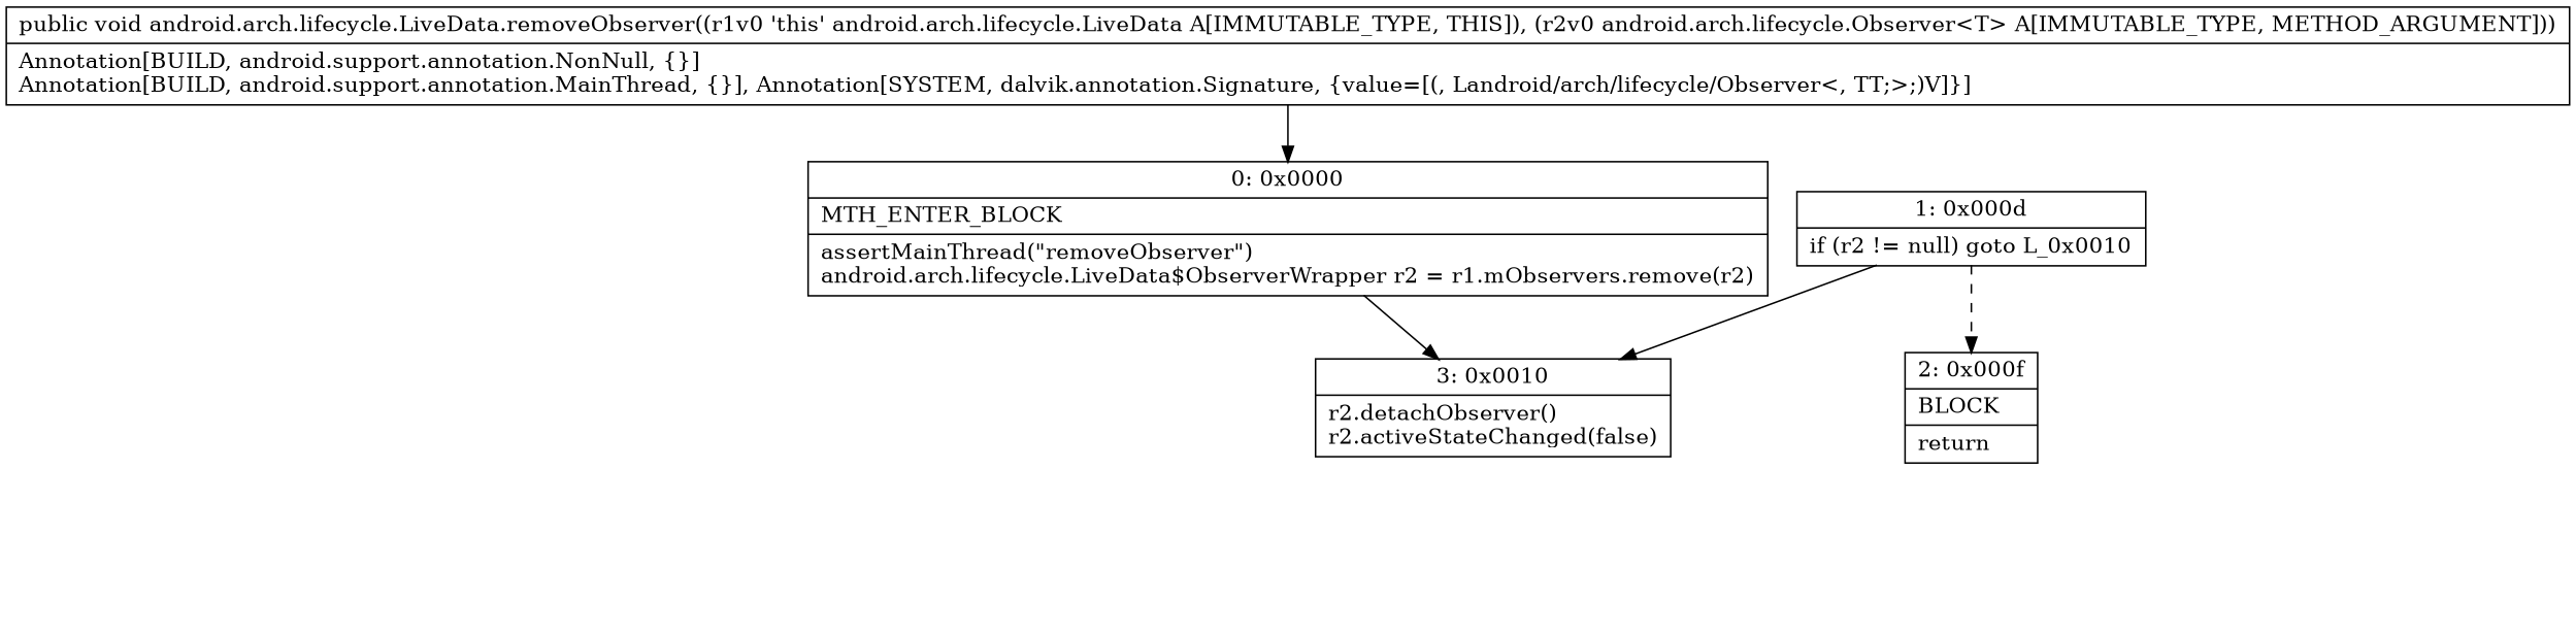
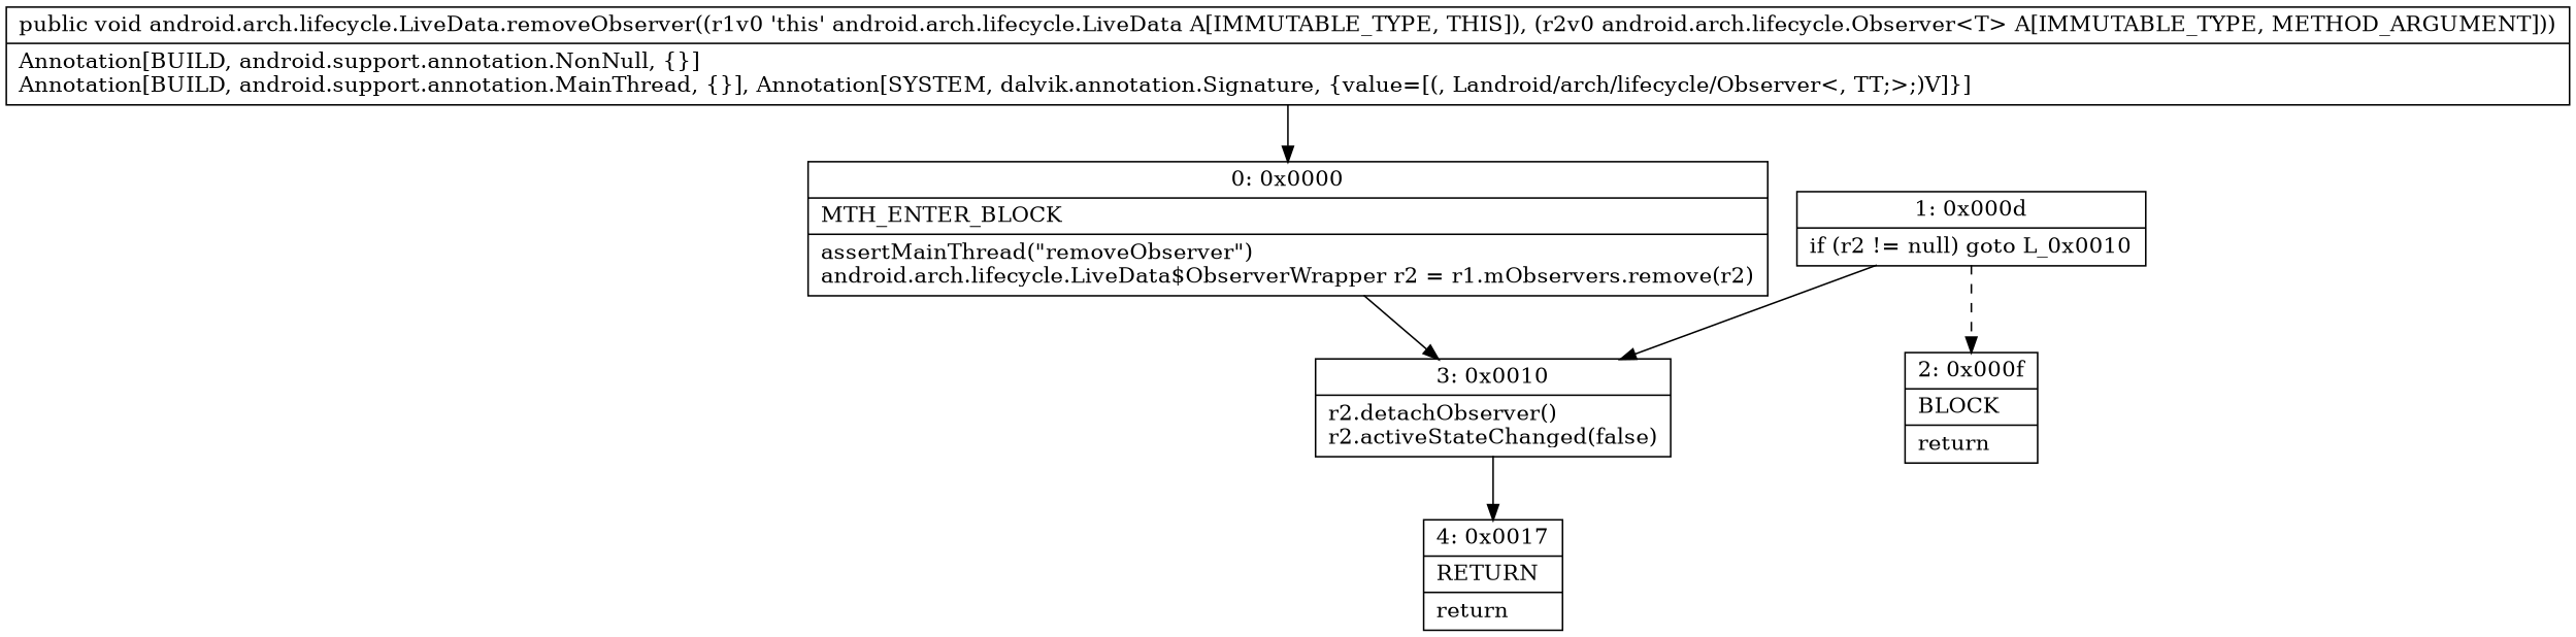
  digraph {
    node [shape=record]
    n1 [label="{0\:\ 0x0000|MTH_ENTER_BLOCK\l|assertMainThread(\"removeObserver\")\landroid.arch.lifecycle.LiveData$ObserverWrapper r2 = r1.mObservers.remove(r2)\l}"]
    n2 [label="{3\:\ 0x0010|r2.detachObserver()\lr2.activeStateChanged(false)\l}"]
    n3 [label="{1\:\ 0x000d|if (r2 != null) goto L_0x0010\l}"]
    n4 [label="{2\:\ 0x000f|BLOCK\l|return\l}"]
+   n5 [label="{4\:\ 0x0017|RETURN\l|return\l}"]
    n6 [label="{public void android.arch.lifecycle.LiveData.removeObserver((r1v0 'this' android.arch.lifecycle.LiveData A[IMMUTABLE_TYPE, THIS]), (r2v0 android.arch.lifecycle.Observer\<T\> A[IMMUTABLE_TYPE, METHOD_ARGUMENT]))  | Annotation[BUILD, android.support.annotation.NonNull, \{\}]\lAnnotation[BUILD, android.support.annotation.MainThread, \{\}], Annotation[SYSTEM, dalvik.annotation.Signature, \{value=[(, Landroid\/arch\/lifecycle\/Observer\<, TT;\>;)V]\}]\l}"]
    n1 -> n2
+   n2 -> n5
    n3 -> n2
    n3 -> n4 [style=dashed]
    n6 -> n1
  }
